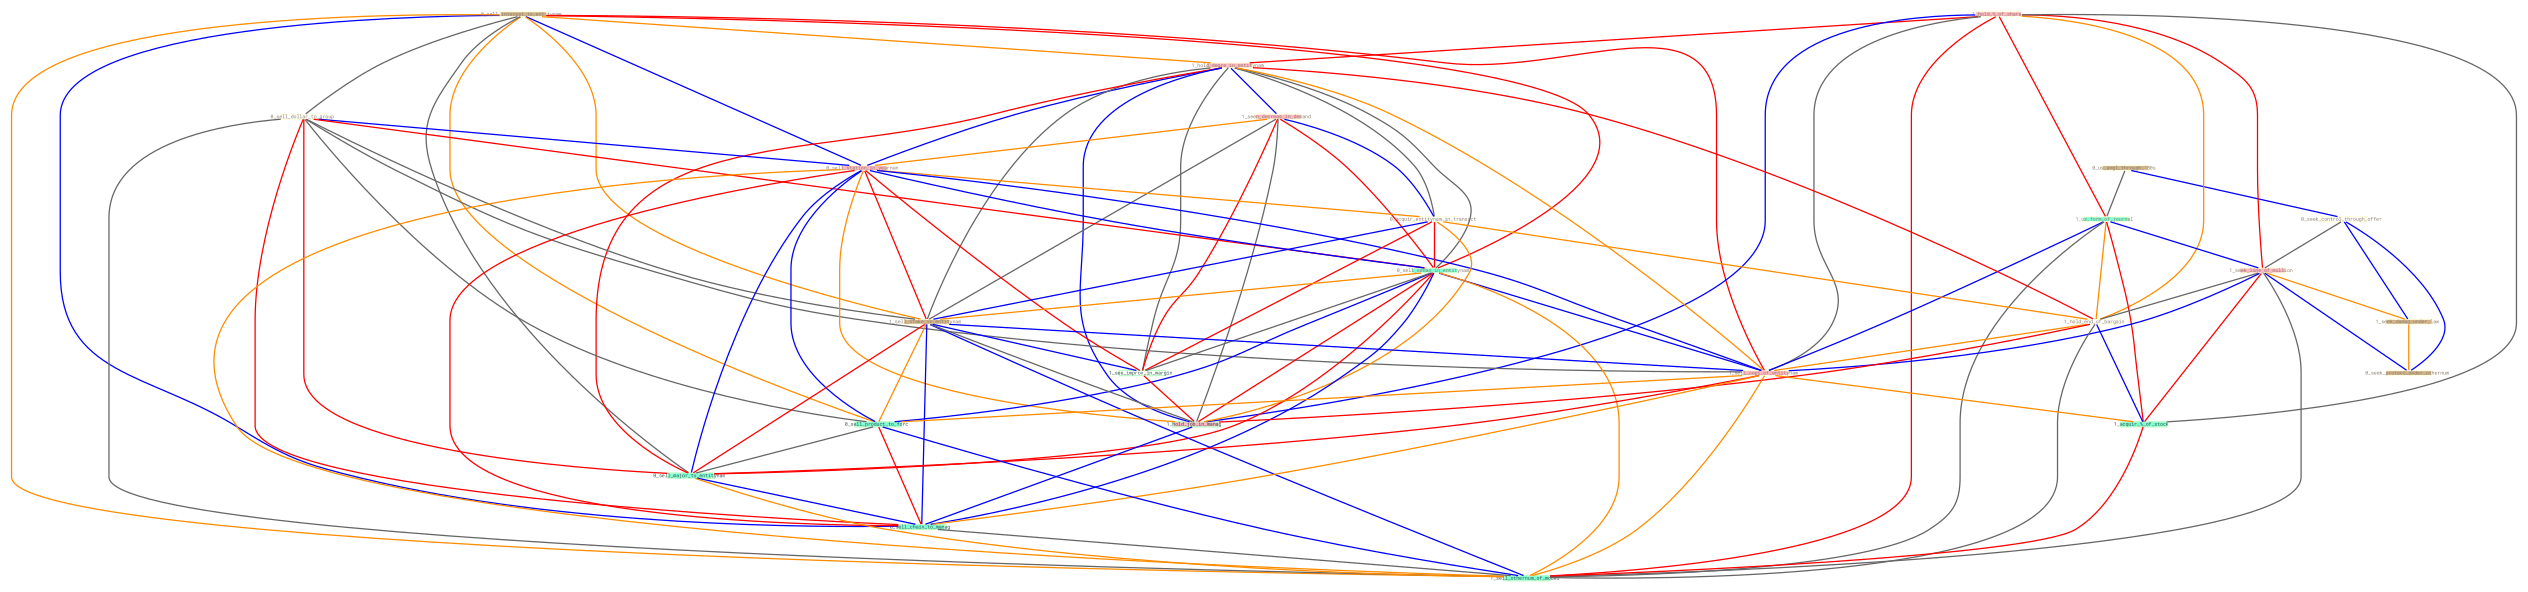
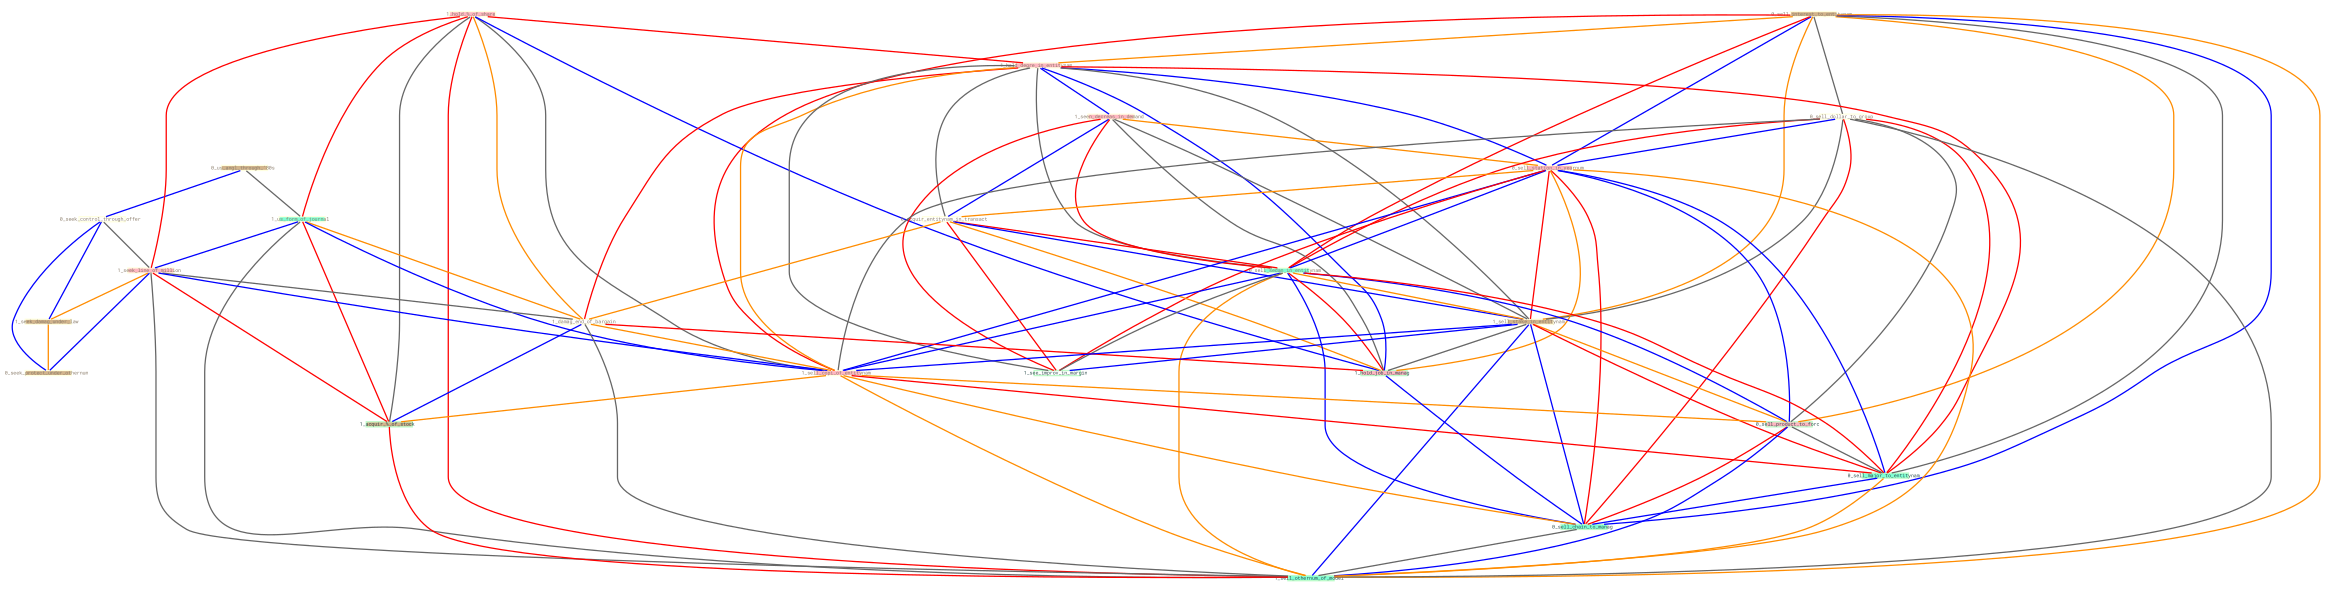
  graph {
    fontname="Roboto Mono"
    node [color="#ffffe0" fillcolor=lightpink fixedsize=true fontcolor="#8b7d6b" fontname="Roboto Mono" fontsize=4 shape=polygon style=filled]
    edge [color=blue fontname="Roboto Mono" w=1]
    "0_us_angl_through_'80s " [fillcolor=tan height=.06 width=.5]
    "0_sell_interest_to_entitynam " [fillcolor=tan height=.06 width=.5]
    "0_seek_control_through_offer " [fillcolor=white height=.06 width=.5]
    "1_hold_%_of_share " [height=.06 width=.5]
    "1_us_form_of_journal " [fillcolor=aquamarine height=.06 width=.5]
    "1_hold_degre_in_entitynam " [height=.06 width=.5]
    "1_seen_decreas_in_demand " [height=.06 width=.5]
    "0_sell_dollar_to_group " [fillcolor=white height=.06 width=.5]
    "0_sell_station_in_yearnum " [height=.06 width=.5]
    "1_seek_line_of_million " [height=.06 width=.5]
    "0_acquir_entitynam_in_transact " [fillcolor=white height=.06 width=.5]
    "1_seek_damag_under_law " [fillcolor=tan height=.06 width=.5]
    "0_sell_sedan_in_entitynam " [fillcolor=aquamarine height=.06 width=.5]
    "0_seek_protect_under_othernum " [fillcolor=tan height=.06 width=.5]
-   "1_hold_end_of_bargain " [fillcolor=white height=.06 width=.5]
+   "1_hold_end_of_bargain " [fillcolor=white height=.06 width=.5 label="1_damag_end_of_bargain"]
    "1_sell_stake_in_entitynam " [fillcolor=tan height=.06 width=.5]
    "1_sell_copi_of_entitynam " [height=.06 width=.5]
-   "0_sell_product_to_forc " [color="#BDFCC9" fillcolor=aquamarine fontcolor="#2f4f4f" height=.06 width=.5]
+   "0_sell_product_to_forc " [color="#BDFCC9" fontcolor="#2f4f4f" height=.06 width=.5]
    "0_sell_major_to_entitynam " [color="#BDFCC9" fillcolor=aquamarine fontcolor="#2f4f4f" height=.06 width=.5]
    "0_sell_chain_to_manag " [color="#BDFCC9" fillcolor=aquamarine fontcolor="#2f4f4f" height=.06 width=.5]
    "1_sell_othernum_of_model " [color="#BDFCC9" fillcolor=aquamarine fontcolor="#2f4f4f" height=.06 width=.5]
-   "1_acquir_%_of_stock " [color="#BDFCC9" fillcolor=aquamarine fontcolor="#2f4f4f" height=.06 width=.5]
+   "1_acquir_%_of_stock " [color="#BDFCC9" fillcolor=tan fontcolor="#2f4f4f" height=.06 width=.5]
    "1_hold_job_in_manag " [color="#BDFCC9" fontcolor="#2f4f4f" height=.06 width=.5]
    "1_see_improv_in_margin " [color="#BDFCC9" fillcolor=white fontcolor="#2f4f4f" height=.06 width=.5]
    subgraph sub_1 {
      "0_us_angl_through_'80s "
      "0_sell_interest_to_entitynam "
      "0_seek_control_through_offer "
      "1_hold_%_of_share "
      "1_us_form_of_journal "
      "1_hold_degre_in_entitynam "
      "1_seen_decreas_in_demand "
      "0_sell_dollar_to_group "
      "0_sell_station_in_yearnum "
      "1_seek_line_of_million "
      "0_acquir_entitynam_in_transact "
      "1_seek_damag_under_law "
      "0_sell_sedan_in_entitynam "
      "0_seek_protect_under_othernum "
      "1_hold_end_of_bargain "
      "1_sell_stake_in_entitynam "
      "1_sell_copi_of_entitynam "
    }
    subgraph sub_2 {
    }
    "0_us_angl_through_'80s " -- "0_seek_control_through_offer "
    "0_us_angl_through_'80s " -- "1_us_form_of_journal " [color=gray40]
    "0_sell_interest_to_entitynam " -- "1_hold_degre_in_entitynam " [color=darkorange]
    "0_sell_interest_to_entitynam " -- "0_sell_dollar_to_group " [color=gray40 w=2]
    "0_sell_interest_to_entitynam " -- "0_sell_station_in_yearnum "
    "0_sell_interest_to_entitynam " -- "0_sell_sedan_in_entitynam " [color=red w=2]
    "0_sell_interest_to_entitynam " -- "1_sell_stake_in_entitynam " [color=darkorange w=2]
    "0_sell_interest_to_entitynam " -- "1_sell_copi_of_entitynam " [color=red w=2]
    "0_sell_interest_to_entitynam " -- "0_sell_product_to_forc " [color=darkorange w=2]
    "0_sell_interest_to_entitynam " -- "0_sell_major_to_entitynam " [color=gray40 w=3]
    "0_sell_interest_to_entitynam " -- "0_sell_chain_to_manag " [w=2]
    "0_sell_interest_to_entitynam " -- "1_sell_othernum_of_model " [color=darkorange]
    "0_seek_control_through_offer " -- "1_seek_line_of_million " [color=gray40]
    "0_seek_control_through_offer " -- "1_seek_damag_under_law "
    "0_seek_control_through_offer " -- "0_seek_protect_under_othernum "
    "1_hold_%_of_share " -- "1_us_form_of_journal " [color=red]
    "1_hold_%_of_share " -- "1_hold_degre_in_entitynam " [color=red]
    "1_hold_%_of_share " -- "1_seek_line_of_million " [color=red]
    "1_hold_%_of_share " -- "1_hold_end_of_bargain " [color=darkorange w=2]
    "1_hold_%_of_share " -- "1_sell_copi_of_entitynam " [color=gray40]
    "1_hold_%_of_share " -- "1_sell_othernum_of_model " [color=red]
    "1_hold_%_of_share " -- "1_acquir_%_of_stock " [color=gray40 w=2]
    "1_hold_%_of_share " -- "1_hold_job_in_manag "
    "1_us_form_of_journal " -- "1_seek_line_of_million "
    "1_us_form_of_journal " -- "1_hold_end_of_bargain " [color=darkorange]
    "1_us_form_of_journal " -- "1_sell_copi_of_entitynam "
    "1_us_form_of_journal " -- "1_sell_othernum_of_model " [color=gray40]
    "1_us_form_of_journal " -- "1_acquir_%_of_stock " [color=red]
    "1_hold_degre_in_entitynam " -- "1_seen_decreas_in_demand "
    "1_hold_degre_in_entitynam " -- "0_sell_station_in_yearnum "
    "1_hold_degre_in_entitynam " -- "0_acquir_entitynam_in_transact " [color=gray40]
    "1_hold_degre_in_entitynam " -- "0_sell_sedan_in_entitynam " [color=gray40 w=2]
    "1_hold_degre_in_entitynam " -- "1_hold_end_of_bargain " [color=red]
    "1_hold_degre_in_entitynam " -- "1_sell_stake_in_entitynam " [color=gray40 w=2]
    "1_hold_degre_in_entitynam " -- "1_sell_copi_of_entitynam " [color=darkorange]
    "1_hold_degre_in_entitynam " -- "0_sell_major_to_entitynam " [color=red]
    "1_hold_degre_in_entitynam " -- "1_hold_job_in_manag " [w=2]
    "1_hold_degre_in_entitynam " -- "1_see_improv_in_margin " [color=gray40]
    "1_seen_decreas_in_demand " -- "0_sell_station_in_yearnum " [color=darkorange]
    "1_seen_decreas_in_demand " -- "0_acquir_entitynam_in_transact "
    "1_seen_decreas_in_demand " -- "0_sell_sedan_in_entitynam " [color=red]
    "1_seen_decreas_in_demand " -- "1_sell_stake_in_entitynam " [color=gray40]
    "1_seen_decreas_in_demand " -- "1_hold_job_in_manag " [color=gray40]
    "1_seen_decreas_in_demand " -- "1_see_improv_in_margin " [color=red]
    "0_sell_dollar_to_group " -- "0_sell_station_in_yearnum "
    "0_sell_dollar_to_group " -- "0_sell_sedan_in_entitynam " [color=red]
    "0_sell_dollar_to_group " -- "1_sell_stake_in_entitynam " [color=gray40]
    "0_sell_dollar_to_group " -- "1_sell_copi_of_entitynam " [color=gray40]
    "0_sell_dollar_to_group " -- "0_sell_product_to_forc " [color=gray40 w=2]
    "0_sell_dollar_to_group " -- "0_sell_major_to_entitynam " [color=red w=2]
    "0_sell_dollar_to_group " -- "0_sell_chain_to_manag " [color=red w=2]
    "0_sell_dollar_to_group " -- "1_sell_othernum_of_model " [color=gray40]
    "0_sell_station_in_yearnum " -- "0_acquir_entitynam_in_transact " [color=darkorange]
    "0_sell_station_in_yearnum " -- "0_sell_sedan_in_entitynam " [w=2]
    "0_sell_station_in_yearnum " -- "1_sell_stake_in_entitynam " [color=red w=2]
    "0_sell_station_in_yearnum " -- "1_sell_copi_of_entitynam "
    "0_sell_station_in_yearnum " -- "0_sell_product_to_forc "
    "0_sell_station_in_yearnum " -- "0_sell_major_to_entitynam "
    "0_sell_station_in_yearnum " -- "0_sell_chain_to_manag " [color=red]
    "0_sell_station_in_yearnum " -- "1_sell_othernum_of_model " [color=darkorange]
    "0_sell_station_in_yearnum " -- "1_hold_job_in_manag " [color=darkorange]
    "0_sell_station_in_yearnum " -- "1_see_improv_in_margin " [color=red]
    "1_seek_line_of_million " -- "1_seek_damag_under_law " [color=darkorange]
    "1_seek_line_of_million " -- "0_seek_protect_under_othernum "
    "1_seek_line_of_million " -- "1_hold_end_of_bargain " [color=gray40]
    "1_seek_line_of_million " -- "1_sell_copi_of_entitynam "
    "1_seek_line_of_million " -- "1_sell_othernum_of_model " [color=gray40]
    "1_seek_line_of_million " -- "1_acquir_%_of_stock " [color=red]
    "0_acquir_entitynam_in_transact " -- "0_sell_sedan_in_entitynam " [color=red]
    "0_acquir_entitynam_in_transact " -- "1_hold_end_of_bargain " [color=darkorange]
    "0_acquir_entitynam_in_transact " -- "1_sell_stake_in_entitynam "
    "0_acquir_entitynam_in_transact " -- "1_hold_job_in_manag " [color=darkorange]
    "0_acquir_entitynam_in_transact " -- "1_see_improv_in_margin " [color=red]
    "1_seek_damag_under_law " -- "0_seek_protect_under_othernum " [color=darkorange w=2]
    "0_sell_sedan_in_entitynam " -- "1_sell_stake_in_entitynam " [color=darkorange w=3]
    "0_sell_sedan_in_entitynam " -- "1_sell_copi_of_entitynam " [w=2]
    "0_sell_sedan_in_entitynam " -- "0_sell_product_to_forc "
    "0_sell_sedan_in_entitynam " -- "0_sell_major_to_entitynam " [color=red w=2]
    "0_sell_sedan_in_entitynam " -- "0_sell_chain_to_manag "
    "0_sell_sedan_in_entitynam " -- "1_sell_othernum_of_model " [color=darkorange]
    "0_sell_sedan_in_entitynam " -- "1_hold_job_in_manag " [color=red]
    "0_sell_sedan_in_entitynam " -- "1_see_improv_in_margin " [color=gray40]
    "1_hold_end_of_bargain " -- "1_sell_copi_of_entitynam " [color=darkorange]
    "1_hold_end_of_bargain " -- "1_sell_othernum_of_model " [color=gray40]
    "1_hold_end_of_bargain " -- "1_acquir_%_of_stock "
    "1_hold_end_of_bargain " -- "1_hold_job_in_manag " [color=red]
    "1_sell_stake_in_entitynam " -- "1_sell_copi_of_entitynam " [w=2]
    "1_sell_stake_in_entitynam " -- "0_sell_product_to_forc " [color=darkorange]
    "1_sell_stake_in_entitynam " -- "0_sell_major_to_entitynam " [color=red w=2]
    "1_sell_stake_in_entitynam " -- "0_sell_chain_to_manag "
    "1_sell_stake_in_entitynam " -- "1_sell_othernum_of_model "
    "1_sell_stake_in_entitynam " -- "1_hold_job_in_manag " [color=gray40]
    "1_sell_stake_in_entitynam " -- "1_see_improv_in_margin "
    "1_sell_copi_of_entitynam " -- "0_sell_product_to_forc " [color=darkorange]
    "1_sell_copi_of_entitynam " -- "0_sell_major_to_entitynam " [color=red w=2]
    "1_sell_copi_of_entitynam " -- "0_sell_chain_to_manag " [color=darkorange]
    "1_sell_copi_of_entitynam " -- "1_sell_othernum_of_model " [color=darkorange w=2]
    "1_sell_copi_of_entitynam " -- "1_acquir_%_of_stock " [color=darkorange]
    "0_sell_product_to_forc " -- "0_sell_major_to_entitynam " [color=gray40 w=2]
    "0_sell_product_to_forc " -- "0_sell_chain_to_manag " [color=red w=2]
    "0_sell_product_to_forc " -- "1_sell_othernum_of_model "
    "0_sell_major_to_entitynam " -- "0_sell_chain_to_manag " [w=2]
    "0_sell_major_to_entitynam " -- "1_sell_othernum_of_model " [color=darkorange]
    "0_sell_chain_to_manag " -- "1_sell_othernum_of_model " [color=gray40]
    "1_acquir_%_of_stock " -- "1_sell_othernum_of_model " [color=red]
    "1_hold_job_in_manag " -- "0_sell_chain_to_manag "
-   "1_see_improv_in_margin " -- "1_hold_job_in_manag " [color=red]
  }
